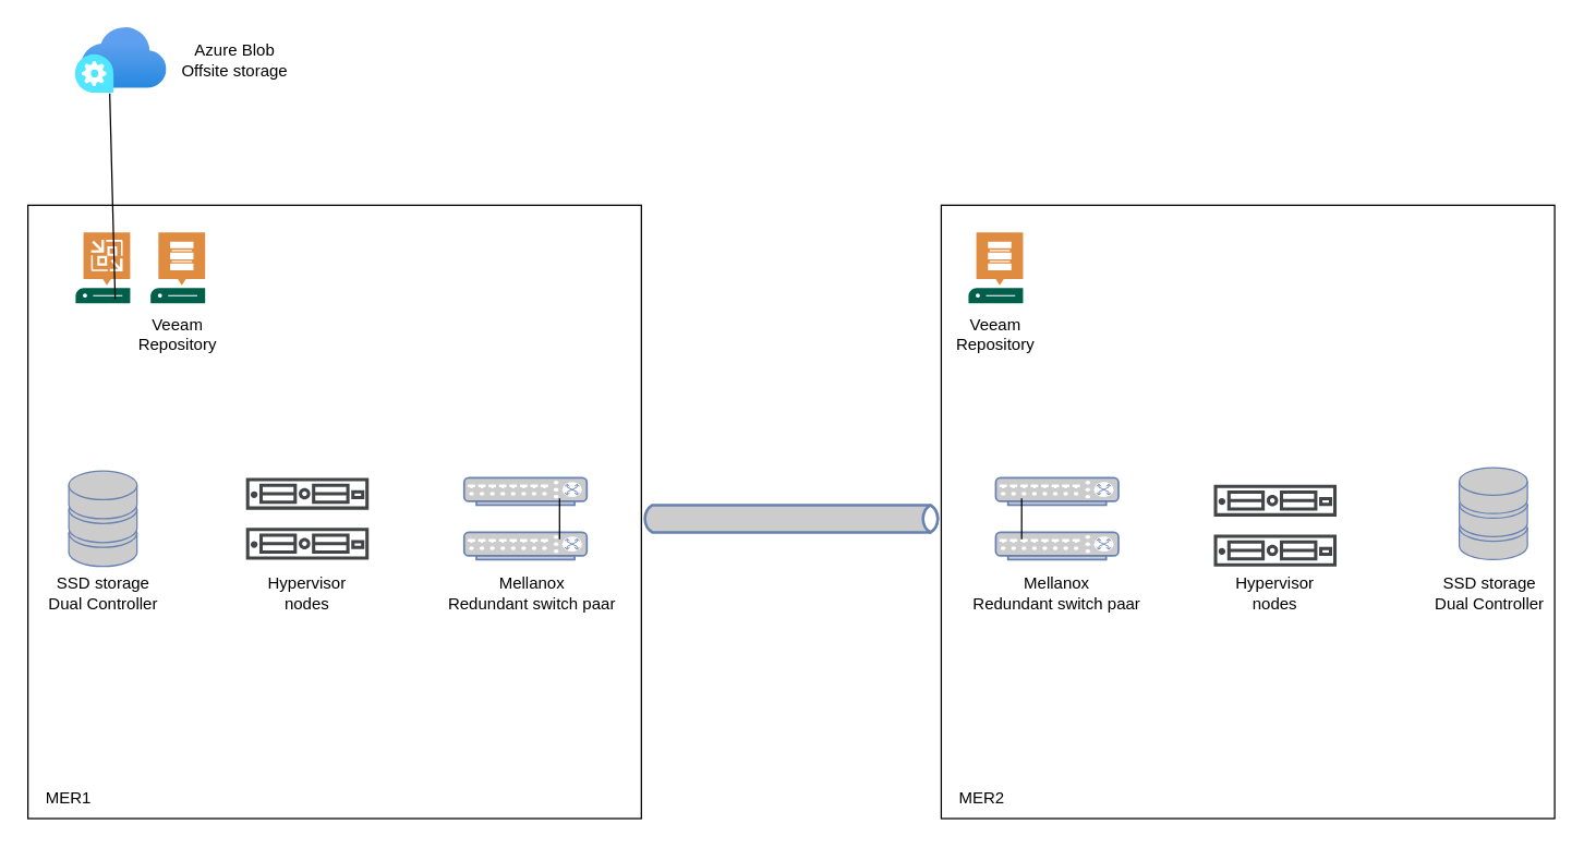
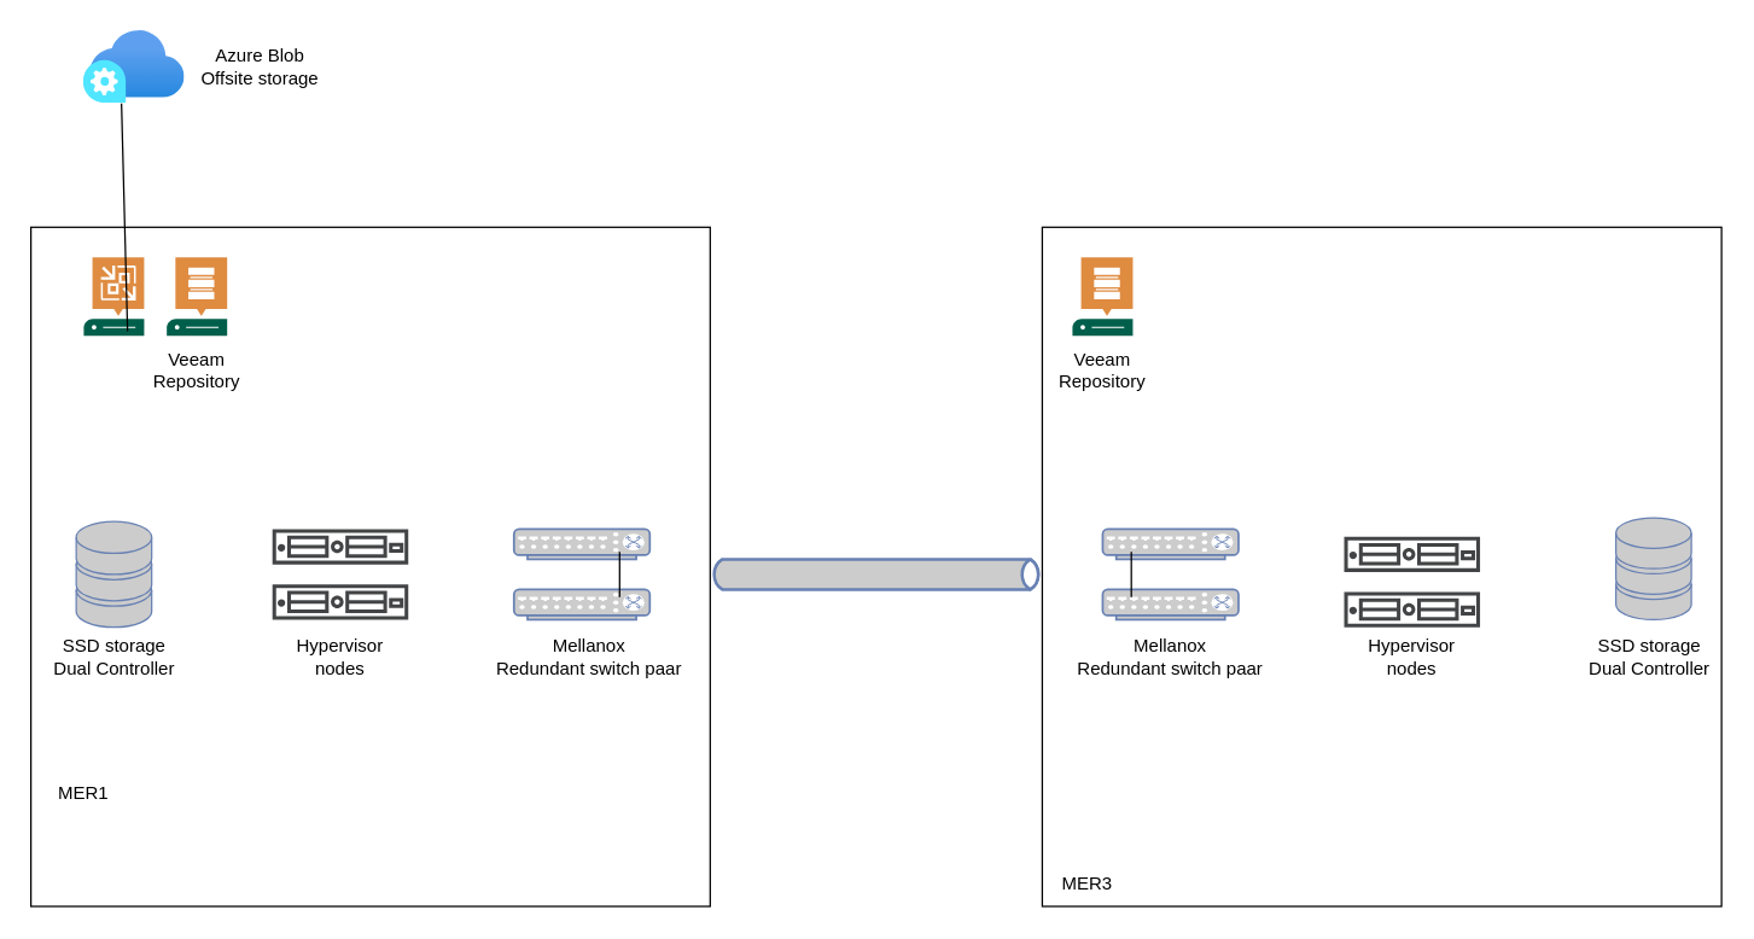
  <mxCell id="0" style=";html=1;" />
  <mxCell id="1" style=";html=1;" parent="0" />
  <mxCell id="2" value="" style="whiteSpace=wrap;html=1;aspect=fixed;" vertex="1" parent="1"><mxGeometry x="20" y="150" width="450" height="450" as="geometry" /></mxCell>
  <mxCell id="3" value="" style="whiteSpace=wrap;html=1;aspect=fixed;" vertex="1" parent="1"><mxGeometry x="690" y="150" width="450" height="450" as="geometry" /></mxCell>
- <mxCell id="4" value="MER1" style="text;html=1;strokeColor=none;fillColor=none;align=center;verticalAlign=middle;whiteSpace=wrap;rounded=0;" vertex="1" parent="1"><mxGeometry x="20" y="570" width="60" height="30" as="geometry" /></mxCell>
- <mxCell id="5" value="&lt;div&gt;MER2&lt;/div&gt;" style="text;html=1;strokeColor=none;fillColor=none;align=center;verticalAlign=middle;whiteSpace=wrap;rounded=0;" vertex="1" parent="1"><mxGeometry x="690" y="570" width="60" height="30" as="geometry" /></mxCell>
+ <mxCell id="4" value="MER1" style="text;html=1;strokeColor=none;fillColor=none;align=center;verticalAlign=middle;whiteSpace=wrap;rounded=0;" vertex="1" parent="1"><mxGeometry x="25" y="510" width="60" height="30" as="geometry" /></mxCell>
+ <mxCell id="5" value="&lt;div&gt;MER3&lt;/div&gt;" style="text;html=1;strokeColor=none;fillColor=none;align=center;verticalAlign=middle;whiteSpace=wrap;rounded=0;" vertex="1" parent="1"><mxGeometry x="690" y="570" width="60" height="30" as="geometry" /></mxCell>
  <mxCell id="6" value="" style="html=1;outlineConnect=0;fillColor=#CCCCCC;strokeColor=#6881B3;gradientColor=none;gradientDirection=north;strokeWidth=2;shape=mxgraph.networks.bus;gradientColor=none;gradientDirection=north;fontColor=#ffffff;perimeter=backbonePerimeter;backboneSize=20;" vertex="1" parent="1"><mxGeometry x="470" y="370" width="220" height="20" as="geometry" /></mxCell>
  <mxCell id="7" value="" style="fontColor=#0066CC;verticalAlign=top;verticalLabelPosition=bottom;labelPosition=center;align=center;html=1;outlineConnect=0;fillColor=#CCCCCC;strokeColor=#6881B3;gradientColor=none;gradientDirection=north;strokeWidth=2;shape=mxgraph.networks.switch;" vertex="1" parent="1"><mxGeometry x="730" y="350" width="90" height="20" as="geometry" /></mxCell>
  <mxCell id="8" value="" style="fontColor=#0066CC;verticalAlign=top;verticalLabelPosition=bottom;labelPosition=center;align=center;html=1;outlineConnect=0;fillColor=#CCCCCC;strokeColor=#6881B3;gradientColor=none;gradientDirection=north;strokeWidth=2;shape=mxgraph.networks.switch;" vertex="1" parent="1"><mxGeometry x="730" y="390" width="90" height="20" as="geometry" /></mxCell>
  <mxCell id="9" value="" style="fontColor=#0066CC;verticalAlign=top;verticalLabelPosition=bottom;labelPosition=center;align=center;html=1;outlineConnect=0;fillColor=#CCCCCC;strokeColor=#6881B3;gradientColor=none;gradientDirection=north;strokeWidth=2;shape=mxgraph.networks.switch;" vertex="1" parent="1"><mxGeometry x="340" y="350" width="90" height="20" as="geometry" /></mxCell>
  <mxCell id="10" value="" style="fontColor=#0066CC;verticalAlign=top;verticalLabelPosition=bottom;labelPosition=center;align=center;html=1;outlineConnect=0;fillColor=#CCCCCC;strokeColor=#6881B3;gradientColor=none;gradientDirection=north;strokeWidth=2;shape=mxgraph.networks.switch;" vertex="1" parent="1"><mxGeometry x="340" y="390" width="90" height="20" as="geometry" /></mxCell>
  <mxCell id="11" value="" style="fontColor=#0066CC;verticalAlign=top;verticalLabelPosition=bottom;labelPosition=center;align=center;html=1;outlineConnect=0;fillColor=#CCCCCC;strokeColor=#6881B3;gradientColor=none;gradientDirection=north;strokeWidth=2;shape=mxgraph.networks.storage;" vertex="1" parent="1"><mxGeometry x="50" y="345" width="50" height="70" as="geometry" /></mxCell>
  <mxCell id="12" value="" style="fontColor=#0066CC;verticalAlign=top;verticalLabelPosition=bottom;labelPosition=center;align=center;html=1;outlineConnect=0;fillColor=#CCCCCC;strokeColor=#6881B3;gradientColor=none;gradientDirection=north;strokeWidth=2;shape=mxgraph.networks.storage;" vertex="1" parent="1"><mxGeometry x="1070" y="342.5" width="50" height="67.5" as="geometry" /></mxCell>
  <mxCell id="13" value="" style="sketch=0;pointerEvents=1;shadow=0;dashed=0;html=1;strokeColor=none;fillColor=#005F4B;labelPosition=center;verticalLabelPosition=bottom;verticalAlign=top;align=center;outlineConnect=0;shape=mxgraph.veeam2.vbr_server;" vertex="1" parent="1"><mxGeometry x="55" y="170" width="40" height="52" as="geometry" /></mxCell>
  <mxCell id="14" value="" style="sketch=0;pointerEvents=1;shadow=0;dashed=0;html=1;strokeColor=none;fillColor=#005F4B;labelPosition=center;verticalLabelPosition=bottom;verticalAlign=top;align=center;outlineConnect=0;shape=mxgraph.veeam2.repository_server;" vertex="1" parent="1"><mxGeometry x="110" y="170" width="40" height="52" as="geometry" /></mxCell>
  <mxCell id="15" value="" style="sketch=0;pointerEvents=1;shadow=0;dashed=0;html=1;strokeColor=none;fillColor=#005F4B;labelPosition=center;verticalLabelPosition=bottom;verticalAlign=top;align=center;outlineConnect=0;shape=mxgraph.veeam2.repository_server;" vertex="1" parent="1"><mxGeometry x="710" y="170" width="40" height="52" as="geometry" /></mxCell>
  <mxCell id="16" value="SSD storage&lt;br&gt;Dual Controller" style="text;html=1;strokeColor=none;fillColor=none;align=center;verticalAlign=middle;whiteSpace=wrap;rounded=0;" vertex="1" parent="1"><mxGeometry x="32.5" y="420" width="85" height="30" as="geometry" /></mxCell>
  <mxCell id="17" value="SSD storage&lt;br&gt;Dual Controller" style="text;html=1;strokeColor=none;fillColor=none;align=center;verticalAlign=middle;whiteSpace=wrap;rounded=0;" vertex="1" parent="1"><mxGeometry x="1050" y="420" width="85" height="30" as="geometry" /></mxCell>
  <mxCell id="18" value="Mellanox&lt;br&gt;Redundant switch paar" style="text;html=1;strokeColor=none;fillColor=none;align=center;verticalAlign=middle;whiteSpace=wrap;rounded=0;" vertex="1" parent="1"><mxGeometry x="320" y="420" width="140" height="30" as="geometry" /></mxCell>
  <mxCell id="19" value="Mellanox&lt;br&gt;Redundant switch paar" style="text;html=1;strokeColor=none;fillColor=none;align=center;verticalAlign=middle;whiteSpace=wrap;rounded=0;" vertex="1" parent="1"><mxGeometry x="705" y="420" width="140" height="30" as="geometry" /></mxCell>
  <mxCell id="20" value="Veeam Repository" style="text;html=1;strokeColor=none;fillColor=none;align=center;verticalAlign=middle;whiteSpace=wrap;rounded=0;" vertex="1" parent="1"><mxGeometry x="700" y="230" width="60" height="30" as="geometry" /></mxCell>
  <mxCell id="21" value="Veeam Repository" style="text;html=1;strokeColor=none;fillColor=none;align=center;verticalAlign=middle;whiteSpace=wrap;rounded=0;" vertex="1" parent="1"><mxGeometry x="100" y="230" width="60" height="30" as="geometry" /></mxCell>
  <mxCell id="22" value="" style="endArrow=none;html=1;rounded=0;" edge="1" parent="1"><mxGeometry width="50" height="50" relative="1" as="geometry"><mxPoint x="749" y="395" as="sourcePoint" /><mxPoint x="749" y="365" as="targetPoint" /></mxGeometry></mxCell>
  <mxCell id="23" value="" style="endArrow=none;html=1;rounded=0;" edge="1" parent="1"><mxGeometry width="50" height="50" relative="1" as="geometry"><mxPoint x="410" y="395" as="sourcePoint" /><mxPoint x="410" y="365" as="targetPoint" /><Array as="points"><mxPoint x="410" y="375" /></Array></mxGeometry></mxCell>
  <mxCell id="24" value="" style="image;aspect=fixed;html=1;points=[];align=center;fontSize=12;image=img/lib/azure2/storage/Data_Box_Edge.svg;" vertex="1" parent="1"><mxGeometry x="55" y="20" width="67" height="48" as="geometry" /></mxCell>
  <mxCell id="25" value="" style="endArrow=none;html=1;rounded=0;exitX=0.725;exitY=0.942;exitDx=0;exitDy=0;exitPerimeter=0;" edge="1" parent="1" source="13"><mxGeometry width="50" height="50" relative="1" as="geometry"><mxPoint x="80" y="138" as="sourcePoint" /><mxPoint x="80" y="68" as="targetPoint" /></mxGeometry></mxCell>
  <mxCell id="26" value="&lt;div&gt;Azure Blob&lt;/div&gt;&lt;div&gt;Offsite storage&lt;br&gt;&lt;/div&gt;" style="text;html=1;strokeColor=none;fillColor=none;align=center;verticalAlign=middle;whiteSpace=wrap;rounded=0;" vertex="1" parent="1"><mxGeometry x="122" y="29" width="100" height="30" as="geometry" /></mxCell>
  <mxCell id="27" value="" style="sketch=0;pointerEvents=1;shadow=0;dashed=0;html=1;strokeColor=none;fillColor=#434445;aspect=fixed;labelPosition=center;verticalLabelPosition=bottom;verticalAlign=top;align=center;outlineConnect=0;shape=mxgraph.vvd.server;" vertex="1" parent="1"><mxGeometry x="180" y="386.6" width="90" height="23.4" as="geometry" /></mxCell>
  <mxCell id="28" value="" style="sketch=0;pointerEvents=1;shadow=0;dashed=0;html=1;strokeColor=none;fillColor=#434445;aspect=fixed;labelPosition=center;verticalLabelPosition=bottom;verticalAlign=top;align=center;outlineConnect=0;shape=mxgraph.vvd.server;" vertex="1" parent="1"><mxGeometry x="180" y="350" width="90" height="23.4" as="geometry" /></mxCell>
  <mxCell id="29" value="" style="sketch=0;pointerEvents=1;shadow=0;dashed=0;html=1;strokeColor=none;fillColor=#434445;aspect=fixed;labelPosition=center;verticalLabelPosition=bottom;verticalAlign=top;align=center;outlineConnect=0;shape=mxgraph.vvd.server;" vertex="1" parent="1"><mxGeometry x="890" y="391.6" width="90" height="23.4" as="geometry" /></mxCell>
  <mxCell id="30" value="" style="sketch=0;pointerEvents=1;shadow=0;dashed=0;html=1;strokeColor=none;fillColor=#434445;aspect=fixed;labelPosition=center;verticalLabelPosition=bottom;verticalAlign=top;align=center;outlineConnect=0;shape=mxgraph.vvd.server;" vertex="1" parent="1"><mxGeometry x="890" y="355" width="90" height="23.4" as="geometry" /></mxCell>
  <mxCell id="31" value="Hypervisor nodes" style="text;html=1;strokeColor=none;fillColor=none;align=center;verticalAlign=middle;whiteSpace=wrap;rounded=0;" vertex="1" parent="1"><mxGeometry x="195" y="420" width="60" height="30" as="geometry" /></mxCell>
  <mxCell id="32" value="Hypervisor nodes" style="text;html=1;strokeColor=none;fillColor=none;align=center;verticalAlign=middle;whiteSpace=wrap;rounded=0;" vertex="1" parent="1"><mxGeometry x="905" y="420" width="60" height="30" as="geometry" /></mxCell>
